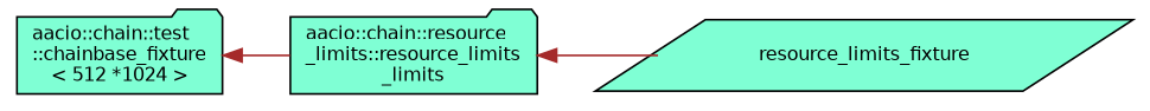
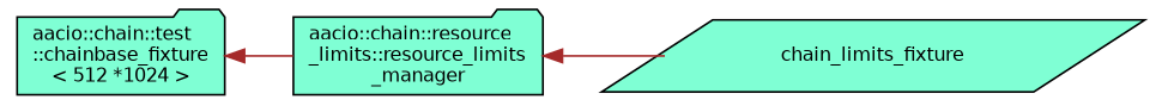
  digraph {
    fontname="DejaVu Sans"
    rankdir=LR
    node [color=black fillcolor=aquamarine fontname="DejaVu Sans" fontsize=10 shape=folder style=filled]
    edge [color=brown dir=back fontname="DejaVu Sans" fontsize=10 labelfontname=Helvetica labelfontsize=10 style=solid]
-   n1 [fontcolor=black height=0.2 label=resource_limits_fixture shape=parallelogram width=0.4]
+   n1 [fontcolor=black height=0.2 label=chain_limits_fixture shape=parallelogram width=0.4]
    n2 [height=0.2 label="aacio::chain::test\l::chainbase_fixture\l\< 512 *1024 \>" width=0.4]
-   n3 [height=0.2 label="aacio::chain::resource\l_limits::resource_limits\l_limits" width=0.4]
+   n3 [height=0.2 label="aacio::chain::resource\l_limits::resource_limits\l_manager" width=0.4]
    n2 -> n3
    n3 -> n1
  }
